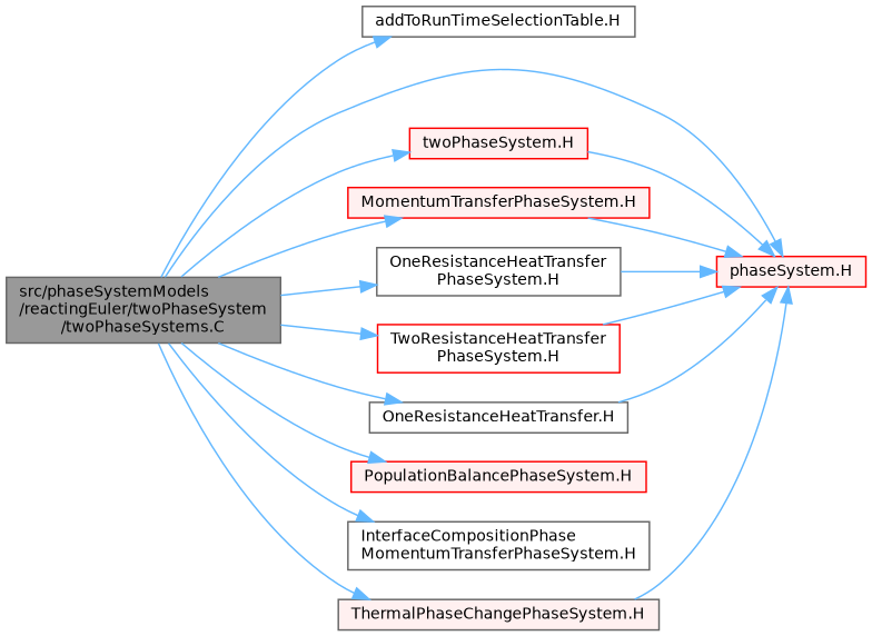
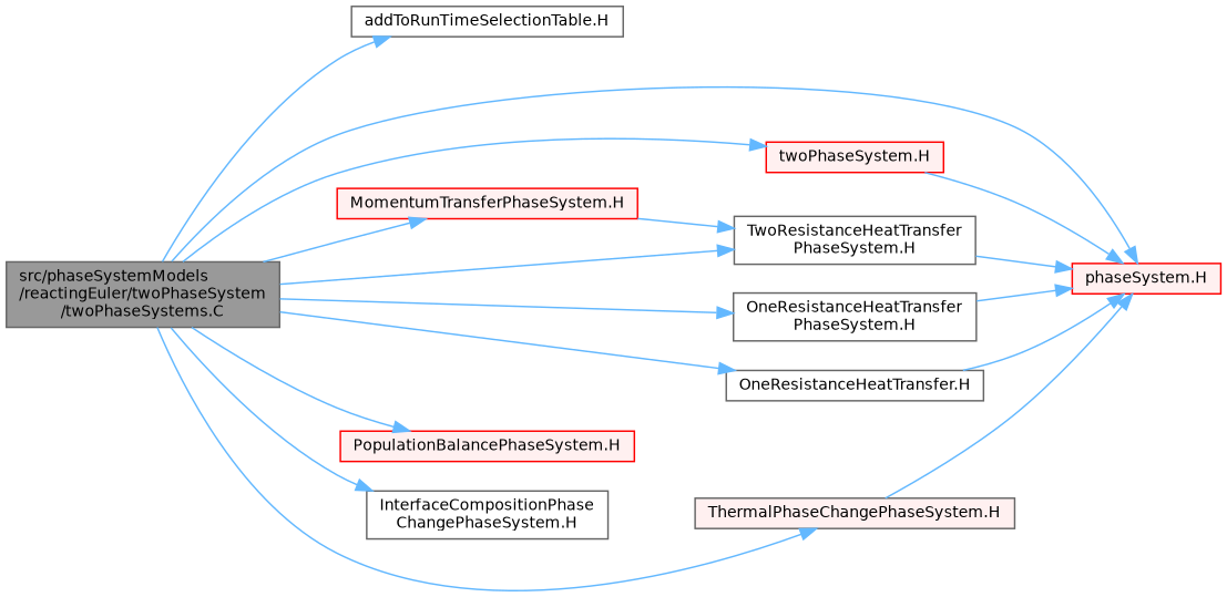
  digraph {
    rankdir=LR
    node [color=grey40 fillcolor=white fontname=Helvetica fontsize=10 shape=box style=filled]
    edge [color=steelblue1 fontname=Helvetica fontsize=10 labelfontname=Helvetica labelfontsize=10 style=solid]
    n1 [color=gray40 fillcolor=grey60 fontcolor=black height=0.2 label="src/phaseSystemModels\l/reactingEuler/twoPhaseSystem\l/twoPhaseSystems.C" width=0.4]
    n2 [height=0.2 label="addToRunTimeSelectionTable.H" width=0.4]
    n3 [color=red fillcolor="#FFF0F0" height=0.2 label="phaseSystem.H" width=0.4]
    n4 [color=red fillcolor="#FFF0F0" height=0.2 label="twoPhaseSystem.H" width=0.4]
    n5 [color=red fillcolor="#FFF0F0" height=0.2 label="MomentumTransferPhaseSystem.H" width=0.4]
    n6 [height=0.2 label="OneResistanceHeatTransfer\lPhaseSystem.H" width=0.4]
-   n7 [color=red height=0.2 label="TwoResistanceHeatTransfer\lPhaseSystem.H" width=0.4]
+   n7 [height=0.2 label="TwoResistanceHeatTransfer\lPhaseSystem.H" width=0.4]
    n8 [height=0.2 label="OneResistanceHeatTransfer.H" width=0.4]
    n9 [color=red fillcolor="#FFF0F0" height=0.2 label="PopulationBalancePhaseSystem.H" width=0.4]
-   n10 [height=0.2 label="InterfaceCompositionPhase\lMomentumTransferPhaseSystem.H" width=0.4]
+   n10 [height=0.2 label="InterfaceCompositionPhase\lChangePhaseSystem.H" width=0.4]
    n11 [fillcolor="#FFF0F0" height=0.2 label="ThermalPhaseChangePhaseSystem.H" width=0.4]
    n1 -> n2
    n1 -> n3
    n1 -> n4
    n1 -> n5
    n1 -> n6
    n1 -> n7
    n1 -> n8
    n1 -> n9
    n1 -> n10
    n1 -> n11
    n4 -> n3
-   n5 -> n3
+   n5 -> n7
    n6 -> n3
    n7 -> n3
    n8 -> n3
    n11 -> n3
  }
